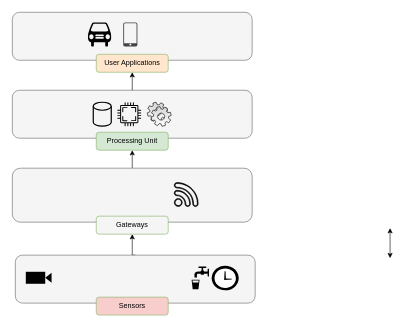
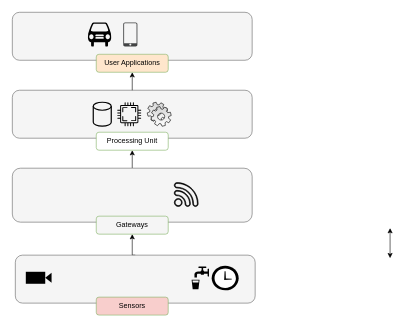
  <mxCell id="0" />
  <mxCell id="1" parent="0" />
  <mxCell id="2" value="" style="rounded=1;whiteSpace=wrap;html=1;fillColor=#f5f5f5;strokeColor=#666666;fontColor=#333333;" parent="1" vertex="1"><mxGeometry x="20" y="150" width="400" height="80" as="geometry" /></mxCell>
  <mxCell id="3" style="edgeStyle=orthogonalEdgeStyle;rounded=0;orthogonalLoop=1;jettySize=auto;html=1;exitX=0.5;exitY=0;exitDx=0;exitDy=0;entryX=0.5;entryY=1;entryDx=0;entryDy=0;startArrow=none;startFill=0;" edge="1" parent="1" source="4" target="10"><mxGeometry relative="1" as="geometry" /></mxCell>
  <mxCell id="4" value="" style="rounded=1;whiteSpace=wrap;html=1;fillColor=#f5f5f5;strokeColor=#666666;fontColor=#333333;" parent="1" vertex="1"><mxGeometry x="20" y="280" width="400" height="90" as="geometry" /></mxCell>
  <mxCell id="5" style="edgeStyle=orthogonalEdgeStyle;rounded=0;orthogonalLoop=1;jettySize=auto;html=1;exitX=0.5;exitY=0;exitDx=0;exitDy=0;entryX=0.5;entryY=1;entryDx=0;entryDy=0;" edge="1" parent="1" source="6" target="9"><mxGeometry relative="1" as="geometry" /></mxCell>
  <mxCell id="6" value="" style="rounded=1;whiteSpace=wrap;html=1;fillColor=#f5f5f5;strokeColor=#666666;fontColor=#333333;" vertex="1" parent="1"><mxGeometry x="25" y="425" width="400" height="80" as="geometry" /></mxCell>
  <mxCell id="7" style="edgeStyle=orthogonalEdgeStyle;rounded=0;orthogonalLoop=1;jettySize=auto;html=1;entryX=0.5;entryY=1;entryDx=0;entryDy=0;startArrow=classic;startFill=1;" edge="1" parent="1"><mxGeometry relative="1" as="geometry"><mxPoint x="650" y="430" as="sourcePoint" /><mxPoint x="650" y="380" as="targetPoint" /><Array as="points"><mxPoint x="650" y="418" /><mxPoint x="650" y="418" /></Array></mxGeometry></mxCell>
  <mxCell id="8" value="Sensors" style="rounded=1;whiteSpace=wrap;html=1;fillColor=#f8cecc;strokeColor=#82b366;" vertex="1" parent="1"><mxGeometry x="160" y="495" width="120" height="30" as="geometry" /></mxCell>
  <mxCell id="9" value="Gateways" style="rounded=1;whiteSpace=wrap;html=1;fillColor=#f5f5f5;strokeColor=#82b366;" vertex="1" parent="1"><mxGeometry x="160" y="360" width="120" height="30" as="geometry" /></mxCell>
- <mxCell id="10" value="Processing Unit" style="rounded=1;whiteSpace=wrap;html=1;fillColor=#d5e8d4;strokeColor=#82b366;" vertex="1" parent="1"><mxGeometry x="160" y="220" width="120" height="30" as="geometry" /></mxCell>
+ <mxCell id="10" value="Processing Unit" style="rounded=1;whiteSpace=wrap;html=1;fillColor=#ffffff;strokeColor=#82b366;" vertex="1" parent="1"><mxGeometry x="160" y="220" width="120" height="30" as="geometry" /></mxCell>
  <mxCell id="11" value="" style="shape=mxgraph.signs.tech.video_camera;html=1;pointerEvents=1;fillColor=#000000;strokeColor=none;verticalLabelPosition=bottom;verticalAlign=top;align=center;" vertex="1" parent="1"><mxGeometry x="42.5" y="452.75" width="43" height="20" as="geometry" /></mxCell>
  <mxCell id="12" value="" style="shape=image;html=1;verticalAlign=top;verticalLabelPosition=bottom;labelBackgroundColor=#ffffff;imageAspect=0;aspect=fixed;image=https://cdn1.iconfinder.com/data/icons/essentials-pack/96/gps_position_tracking_positioning_navigation-128.png" vertex="1" parent="1"><mxGeometry x="92.5" y="442.75" width="40" height="40" as="geometry" /></mxCell>
  <mxCell id="13" value="" style="shape=image;html=1;verticalAlign=top;verticalLabelPosition=bottom;labelBackgroundColor=#ffffff;imageAspect=0;aspect=fixed;image=https://cdn4.iconfinder.com/data/icons/essential-app-1/16/mic-microphone-record-speak-128.png" vertex="1" parent="1"><mxGeometry x="132.5" y="445.5" width="34.5" height="34.5" as="geometry" /></mxCell>
  <mxCell id="14" value="" style="shape=image;html=1;verticalAlign=top;verticalLabelPosition=bottom;labelBackgroundColor=#ffffff;imageAspect=0;aspect=fixed;image=https://cdn3.iconfinder.com/data/icons/wpzoom-developer-icon-set/500/97-128.png" vertex="1" parent="1"><mxGeometry x="167" y="443.75" width="40" height="40" as="geometry" /></mxCell>
  <mxCell id="15" value="" style="shape=image;html=1;verticalAlign=top;verticalLabelPosition=bottom;labelBackgroundColor=#ffffff;imageAspect=0;aspect=fixed;image=https://cdn2.iconfinder.com/data/icons/exercise-and-gym-solid-the-body-building/512/Heart_rate-128.png" vertex="1" parent="1"><mxGeometry x="202.25" y="441.5" width="45.5" height="45.5" as="geometry" /></mxCell>
  <mxCell id="16" value="" style="shape=image;html=1;verticalAlign=top;verticalLabelPosition=bottom;labelBackgroundColor=#ffffff;imageAspect=0;aspect=fixed;image=https://cdn1.iconfinder.com/data/icons/science-technology-outline-24-px/24/Digital_thermometer_medical_accessories_mercury_thermometer_temperature_thermometer-128.png" vertex="1" parent="1"><mxGeometry x="236.25" y="443" width="42.5" height="42.5" as="geometry" /></mxCell>
  <mxCell id="17" value="" style="shape=image;html=1;verticalAlign=top;verticalLabelPosition=bottom;labelBackgroundColor=#ffffff;imageAspect=0;aspect=fixed;image=https://cdn3.iconfinder.com/data/icons/weather-solid-daily-forecast/512/Sunny_Day-128.png" vertex="1" parent="1"><mxGeometry x="266" y="438.5" width="53" height="53" as="geometry" /></mxCell>
  <mxCell id="18" value="" style="shape=mxgraph.signs.food.drinking_water_2;html=1;pointerEvents=1;fillColor=#000000;strokeColor=none;verticalLabelPosition=bottom;verticalAlign=top;align=center;" vertex="1" parent="1"><mxGeometry x="319" y="443.75" width="29" height="38" as="geometry" /></mxCell>
  <mxCell id="19" value="" style="shadow=0;dashed=0;html=1;strokeColor=none;labelPosition=center;verticalLabelPosition=bottom;verticalAlign=top;align=center;outlineConnect=0;shape=mxgraph.veeam.time;fillColor=#000000;" vertex="1" parent="1"><mxGeometry x="352.5" y="442.75" width="45" height="41" as="geometry" /></mxCell>
  <mxCell id="20" value="" style="pointerEvents=1;shadow=0;dashed=0;html=1;aspect=fixed;labelPosition=center;verticalLabelPosition=bottom;verticalAlign=top;align=center;outlineConnect=0;shape=mxgraph.vvd.wi_fi;fillColor=#000000;" vertex="1" parent="1"><mxGeometry x="290" y="304" width="40" height="40" as="geometry" /></mxCell>
  <mxCell id="21" value="" style="shape=image;html=1;verticalAlign=top;verticalLabelPosition=bottom;labelBackgroundColor=#ffffff;imageAspect=0;aspect=fixed;image=https://cdn0.iconfinder.com/data/icons/google-material-design-3-0/48/ic_settings_bluetooth_48px-128.png;shadow=0;strokeColor=#000000;fillColor=#000000;gradientColor=#000000;" vertex="1" parent="1"><mxGeometry x="240" y="306" width="38" height="38" as="geometry" /></mxCell>
  <mxCell id="22" value="" style="shape=image;html=1;verticalAlign=top;verticalLabelPosition=bottom;labelBackgroundColor=#ffffff;imageAspect=0;aspect=fixed;image=https://cdn1.iconfinder.com/data/icons/windows8_icons/26/wired_network.png;shadow=0;strokeColor=#000000;fillColor=#000000;gradientColor=#000000;" vertex="1" parent="1"><mxGeometry x="190" y="306" width="36" height="36" as="geometry" /></mxCell>
  <mxCell id="23" value="" style="shape=image;html=1;verticalAlign=top;verticalLabelPosition=bottom;labelBackgroundColor=#ffffff;imageAspect=0;aspect=fixed;image=https://cdn1.iconfinder.com/data/icons/ios-11-glyphs/30/cellular_network-128.png;shadow=0;strokeColor=#000000;fillColor=#000000;gradientColor=#000000;" vertex="1" parent="1"><mxGeometry x="120" y="300" width="50" height="50" as="geometry" /></mxCell>
  <mxCell id="24" value="" style="strokeWidth=2;html=1;shape=mxgraph.flowchart.database;whiteSpace=wrap;shadow=0;gradientColor=#ffffff;fillColor=none;" vertex="1" parent="1"><mxGeometry x="155" y="170" width="30" height="40" as="geometry" /></mxCell>
  <mxCell id="25" value="" style="pointerEvents=1;shadow=0;dashed=0;html=1;strokeColor=none;aspect=fixed;labelPosition=center;verticalLabelPosition=bottom;verticalAlign=top;align=center;outlineConnect=0;shape=mxgraph.vvd.cpu;fillColor=#000000;" vertex="1" parent="1"><mxGeometry x="195" y="170" width="40" height="40" as="geometry" /></mxCell>
  <mxCell id="26" value="" style="shape=mxgraph.bpmn.service_task;html=1;outlineConnect=0;shadow=0;strokeColor=#000000;gradientColor=#ffffff;strokeWidth=1;fillColor=#D4D4D4;" vertex="1" parent="1"><mxGeometry x="245" y="170" width="40" height="40" as="geometry" /></mxCell>
  <mxCell id="27" value="" style="rounded=1;whiteSpace=wrap;html=1;fillColor=#f5f5f5;strokeColor=#666666;fontColor=#333333;" vertex="1" parent="1"><mxGeometry x="20" y="20" width="400" height="80" as="geometry" /></mxCell>
  <mxCell id="28" style="edgeStyle=orthogonalEdgeStyle;rounded=0;orthogonalLoop=1;jettySize=auto;html=1;exitX=0.5;exitY=0;exitDx=0;exitDy=0;entryX=0.5;entryY=1;entryDx=0;entryDy=0;startArrow=none;startFill=0;" edge="1" parent="1" target="29" source="2"><mxGeometry relative="1" as="geometry"><mxPoint x="215" y="140" as="sourcePoint" /></mxGeometry></mxCell>
  <mxCell id="29" value="User Applications" style="rounded=1;whiteSpace=wrap;html=1;fillColor=#ffe6cc;strokeColor=#82b366;" vertex="1" parent="1"><mxGeometry x="160" y="90" width="120" height="30" as="geometry" /></mxCell>
  <mxCell id="30" value="" style="shape=image;html=1;verticalAlign=top;verticalLabelPosition=bottom;labelBackgroundColor=#ffffff;imageAspect=0;aspect=fixed;image=https://cdn1.iconfinder.com/data/icons/line-free/24/Smart_watch-128.png;shadow=0;strokeColor=#000000;strokeWidth=1;fillColor=#D4D4D4;gradientColor=#ffffff;" vertex="1" parent="1"><mxGeometry x="245" y="37" width="40" height="40" as="geometry" /></mxCell>
  <mxCell id="31" value="" style="pointerEvents=1;shadow=0;dashed=0;html=1;strokeColor=none;fillColor=#434445;aspect=fixed;labelPosition=center;verticalLabelPosition=bottom;verticalAlign=top;align=center;outlineConnect=0;shape=mxgraph.vvd.phone;" vertex="1" parent="1"><mxGeometry x="205" y="37" width="23.6" height="40" as="geometry" /></mxCell>
  <mxCell id="32" value="" style="shape=mxgraph.signs.transportation.car_1;html=1;pointerEvents=1;fillColor=#000000;strokeColor=none;verticalLabelPosition=bottom;verticalAlign=top;align=center;shadow=0;" vertex="1" parent="1"><mxGeometry x="146" y="37" width="39" height="40" as="geometry" /></mxCell>
  <mxCell id="33" value="" style="shape=image;html=1;verticalAlign=top;verticalLabelPosition=bottom;labelBackgroundColor=#ffffff;imageAspect=0;aspect=fixed;image=https://cdn2.iconfinder.com/data/icons/innovation-technology-1/512/tech_0011-128.png;shadow=0;strokeColor=#000000;strokeWidth=1;fillColor=#D4D4D4;gradientColor=#ffffff;" vertex="1" parent="1"><mxGeometry x="85" y="33" width="54" height="54" as="geometry" /></mxCell>
  <mxCell id="34" value="" style="shape=image;html=1;verticalAlign=top;verticalLabelPosition=bottom;labelBackgroundColor=#ffffff;imageAspect=0;aspect=fixed;image=https://cdn0.iconfinder.com/data/icons/star-wars/512/r2d2-128.png;shadow=0;strokeColor=#000000;strokeWidth=1;fillColor=#D4D4D4;gradientColor=#ffffff;" vertex="1" parent="1"><mxGeometry x="35" y="40" width="40" height="40" as="geometry" /></mxCell>
  <mxCell id="35" value="" style="shape=image;html=1;verticalAlign=top;verticalLabelPosition=bottom;labelBackgroundColor=#ffffff;imageAspect=0;aspect=fixed;image=https://cdn3.iconfinder.com/data/icons/wpzoom-developer-icon-set/500/133-128.png;shadow=0;strokeColor=#000000;strokeWidth=1;fillColor=#D4D4D4;gradientColor=#ffffff;" vertex="1" parent="1"><mxGeometry x="295" y="33" width="48" height="48" as="geometry" /></mxCell>
  <mxCell id="36" value="" style="shape=image;html=1;verticalAlign=top;verticalLabelPosition=bottom;labelBackgroundColor=#ffffff;imageAspect=0;aspect=fixed;image=https://cdn0.iconfinder.com/data/icons/eon-social-media-contact-info-2/32/world_www_web_website-128.png;shadow=0;strokeColor=#000000;strokeWidth=1;fillColor=#D4D4D4;gradientColor=#ffffff;" vertex="1" parent="1"><mxGeometry x="355" y="35" width="50" height="50" as="geometry" /></mxCell>
